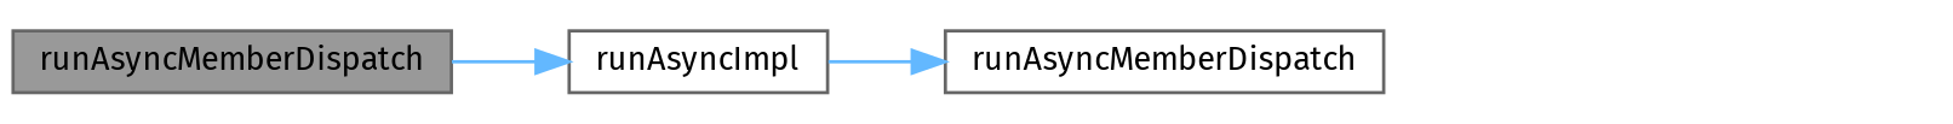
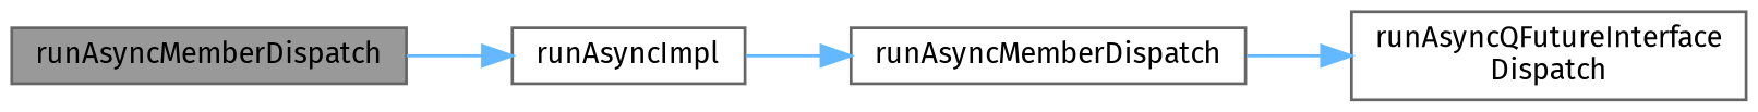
  digraph {
    rankdir=LR
    fontname="Fira Sans"
    node [color=grey40 fillcolor=white fontname="Fira Sans" fontsize=10 shape=box style=filled]
    edge [color=steelblue1 fontname="Fira Sans" fontsize=10 labelfontname=Helvetica labelfontsize=10 style=solid]
    n1 [color=gray40 fillcolor=grey60 fontcolor=black height=0.2 label=runAsyncMemberDispatch width=0.4]
    n2 [height=0.2 label=runAsyncImpl width=0.4]
    n3 [height=0.2 label=runAsyncMemberDispatch width=0.4]
+   n4 [height=0.2 label="runAsyncQFutureInterface\lDispatch" width=0.4]
    n1 -> n2
    n2 -> n3
+   n3 -> n4
  }
